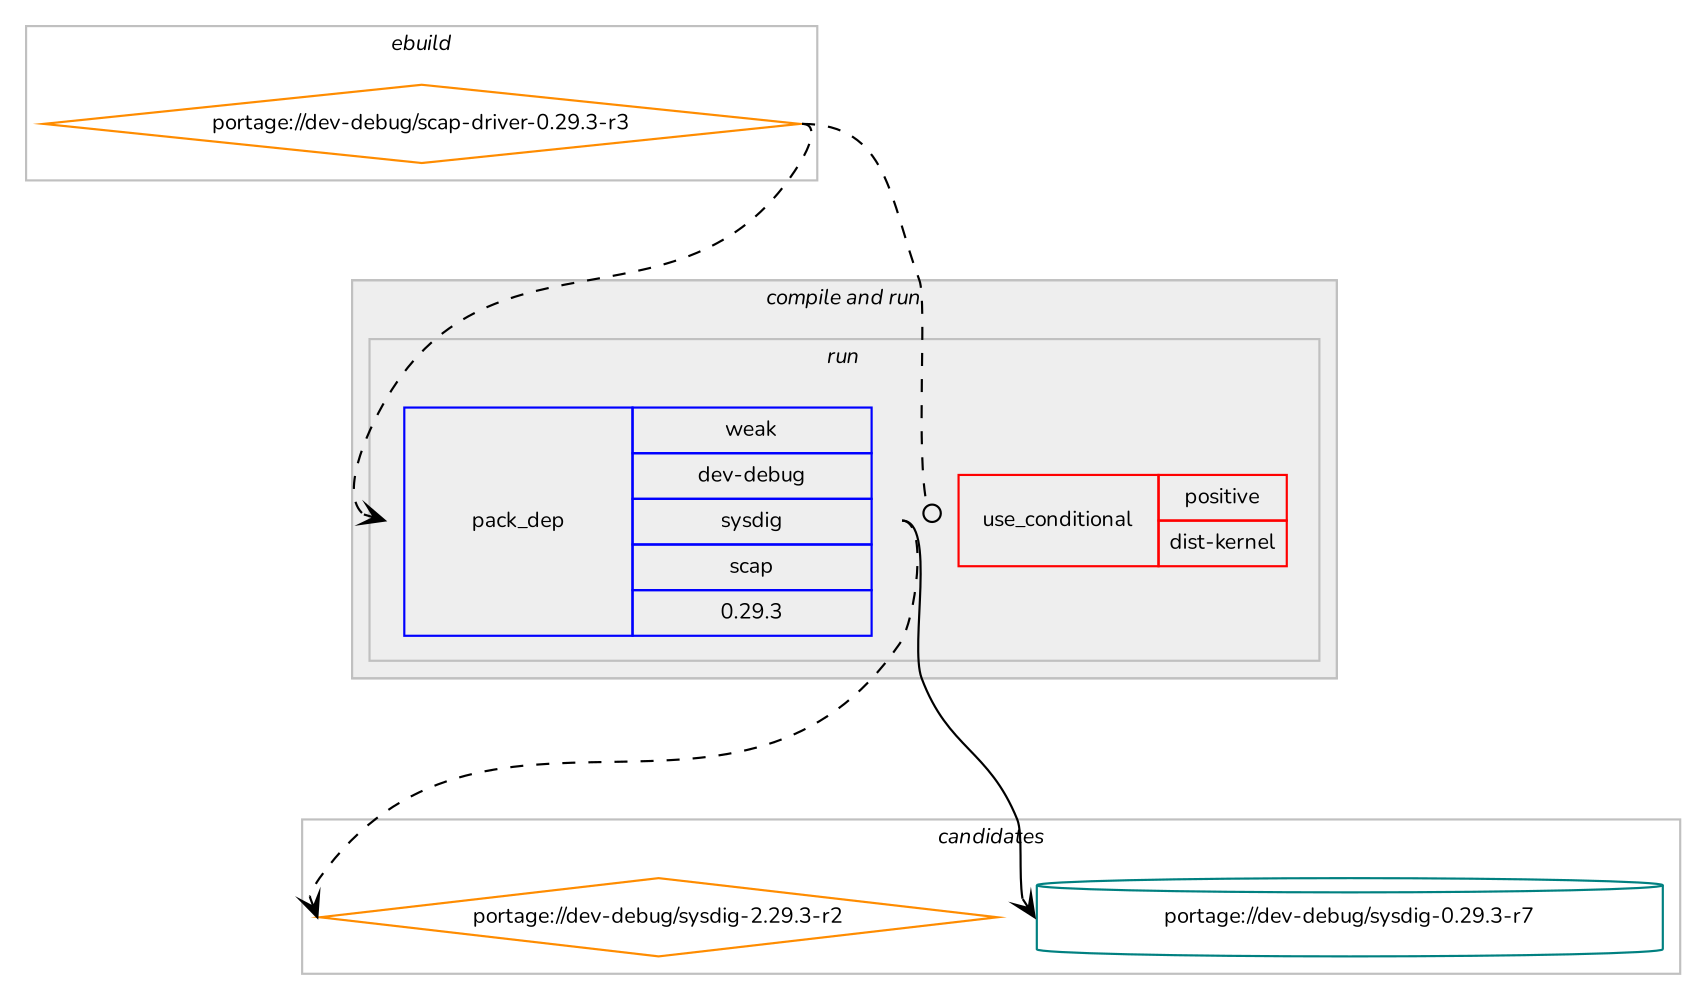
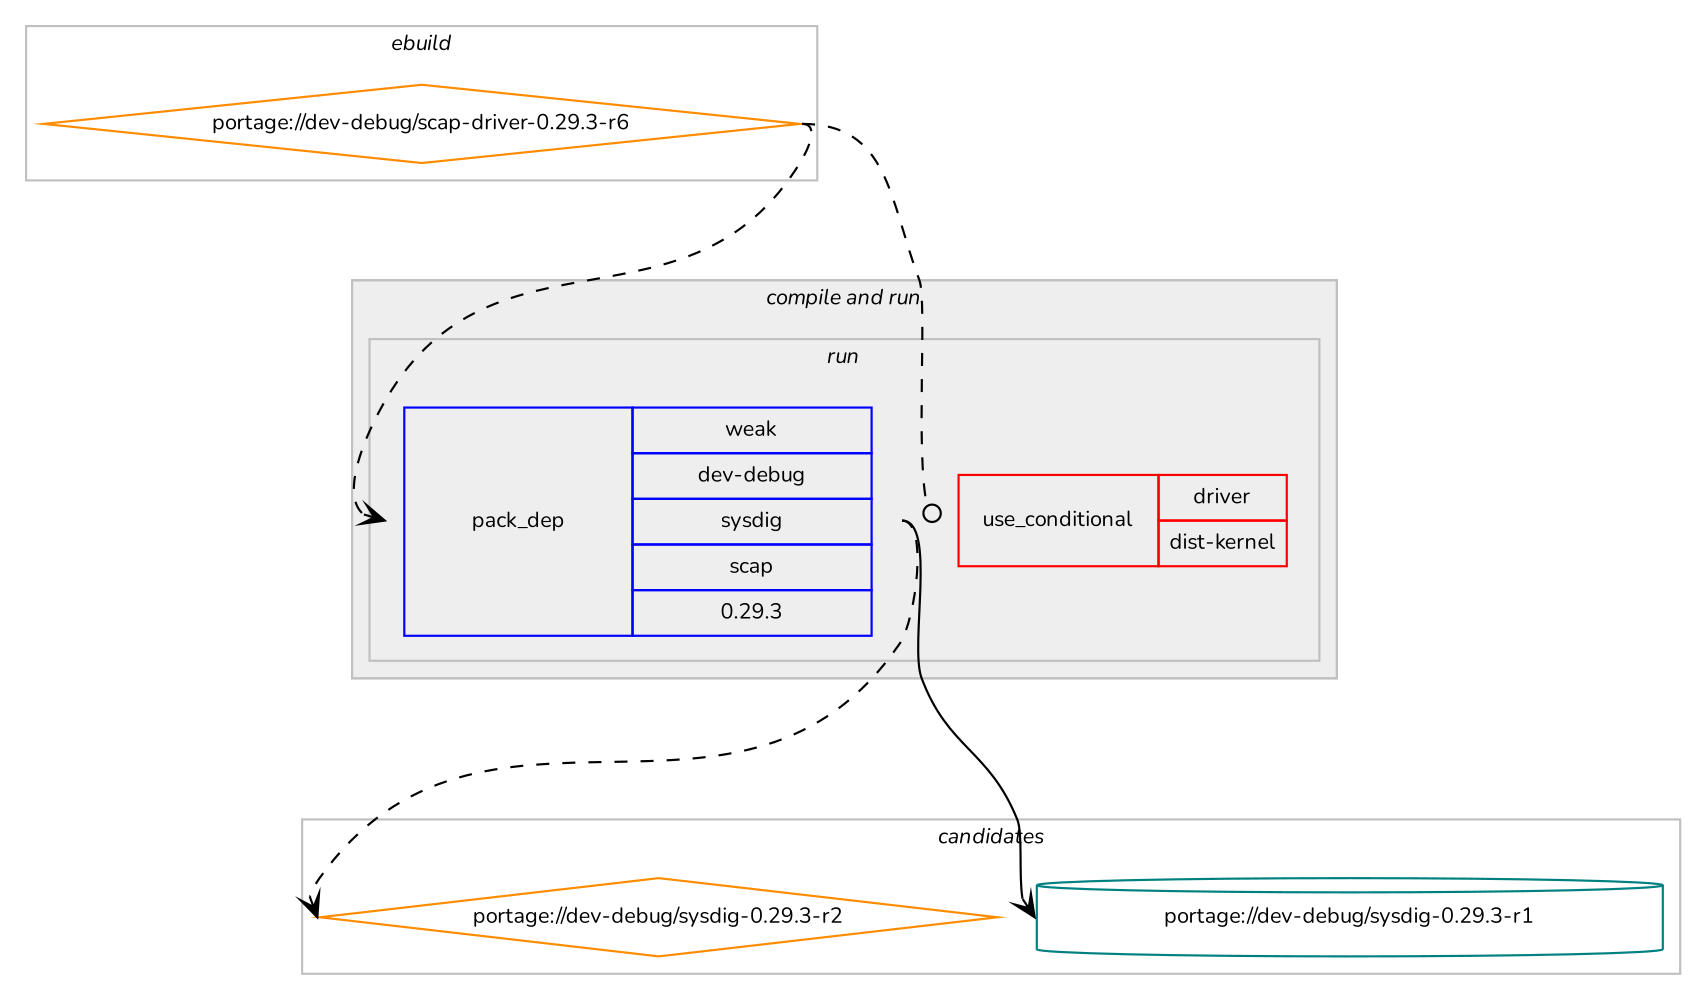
  digraph {
    compound=true
    concentrate=true
    fontname=Nunito
    fontsize=10
    newrank=true
    rankdir=TB
    ranksep=1.5
    node [color=darkorange fontname=Nunito fontsize=10 shape=diamond]
    edge [arrowhead=vee fontname=Nunito headport=w style=dashed tailport=e weight=20]
-   n1 [label="portage://dev-debug/scap-driver-0.29.3-r3" width=4]
-   n2 [color=red label=<<TABLE BORDER="0" CELLBORDER="1" CELLSPACING="0" CELLPADDING="4"><TR><TD ROWSPAN="3" CELLPADDING="10">use_conditional</TD></TR><TR><TD>positive</TD></TR><TR><TD>dist-kernel</TD></TR></TABLE>> shape=none]
+   n1 [label="portage://dev-debug/scap-driver-0.29.3-r6" width=4]
+   n2 [color=red label=<<TABLE BORDER="0" CELLBORDER="1" CELLSPACING="0" CELLPADDING="4"><TR><TD ROWSPAN="3" CELLPADDING="10">use_conditional</TD></TR><TR><TD>driver</TD></TR><TR><TD>dist-kernel</TD></TR></TABLE>> shape=none]
    n3 [color=blue label=<<TABLE BORDER="0" CELLBORDER="1" CELLSPACING="0" CELLPADDING="4" WIDTH="220"><TR><TD ROWSPAN="6" CELLPADDING="30">pack_dep</TD></TR><TR><TD WIDTH="110">weak</TD></TR><TR><TD>dev-debug</TD></TR><TR><TD>sysdig</TD></TR><TR><TD>scap</TD></TR><TR><TD>0.29.3</TD></TR></TABLE>> shape=none]
-   n4 [color=teal label="portage://dev-debug/sysdig-0.29.3-r7" shape=cylinder width=4]
-   n5 [label="portage://dev-debug/sysdig-2.29.3-r2" width=4]
+   n4 [color=teal label="portage://dev-debug/sysdig-0.29.3-r1" shape=cylinder width=4]
+   n5 [label="portage://dev-debug/sysdig-0.29.3-r2" width=4]
    subgraph cluster_1 {
      color=gray
      label=<<i>ebuild</i>>
      rank=same
      n1
    }
    subgraph cluster_2 {
      color=gray
      label=<<i>dependencies</i>>
      subgraph cluster_3 {
        color=gray
        fillcolor="#eeeeee"
        label=<<i>compile</i>>
        style=filled
      }
      subgraph cluster_4 {
        color=gray
        fillcolor="#eeeeee"
        label=<<i>compile and run</i>>
        style=filled
      }
      subgraph cluster_5 {
        color=gray
        fillcolor="#eeeeee"
        label=<<i>run</i>>
        style=filled
        subgraph sub_6 {
          color=gray
          fillcolor="#eeeeee"
          label=<<i>run</i>>
          style=filled
          n2
        }
        subgraph sub_7 {
          color=gray
          fillcolor="#eeeeee"
          label=<<i>run</i>>
          style=filled
          n3
        }
      }
    }
    subgraph cluster_8 {
      color=gray
      label=<<i>candidates</i>>
      rank=same
      subgraph sub_9 {
        color=black
        label=<<i>candidates</i>>
        nodesep=1
        rank=same
        n4
        n5
      }
    }
    n1 -> n2 [arrowhead=odot]
    n1 -> n3
    n3 -> n4 [style=solid weight=100]
    n3 -> n5 [weight=100]
  }
